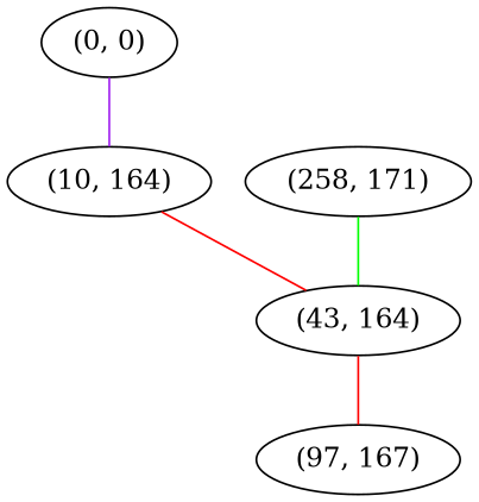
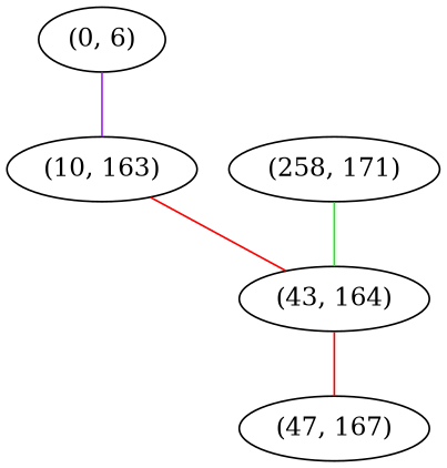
  graph {
    edge [color=red weight=1]
-   "(0, 0)"
-   "(10, 164)"
+   "(0, 0)" [label="(0, 6)"]
+   "(10, 164)" [label="(10, 163)"]
    n3 [label="(43, 164)"]
    n4 [label="(258, 171)"]
-   "(47, 167)" [label="(97, 167)"]
+   "(47, 167)"
    "(0, 0)" -- "(10, 164)" [color=purple weight=4]
    "(10, 164)" -- n3
    n3 -- "(47, 167)"
    n4 -- n3 [color=green weight=2]
  }
